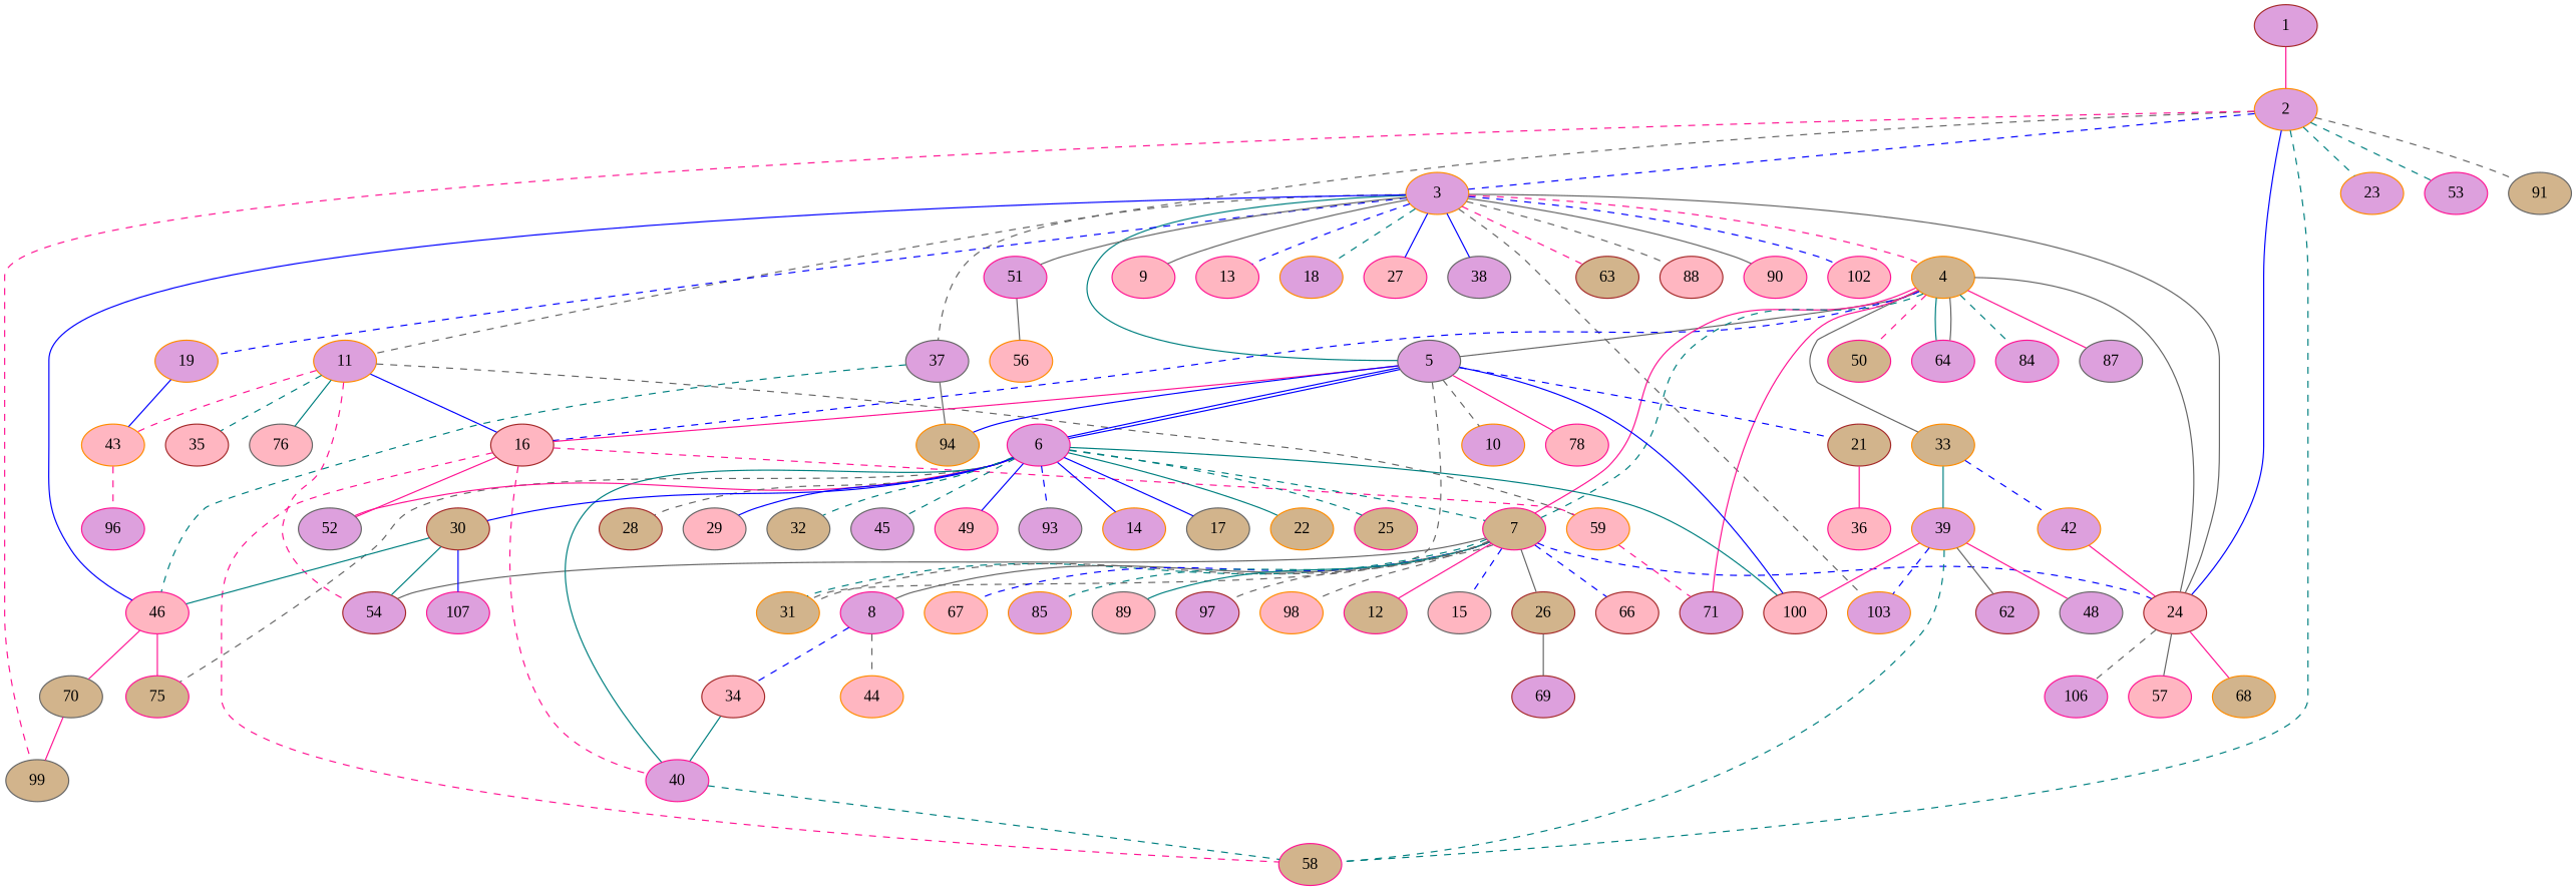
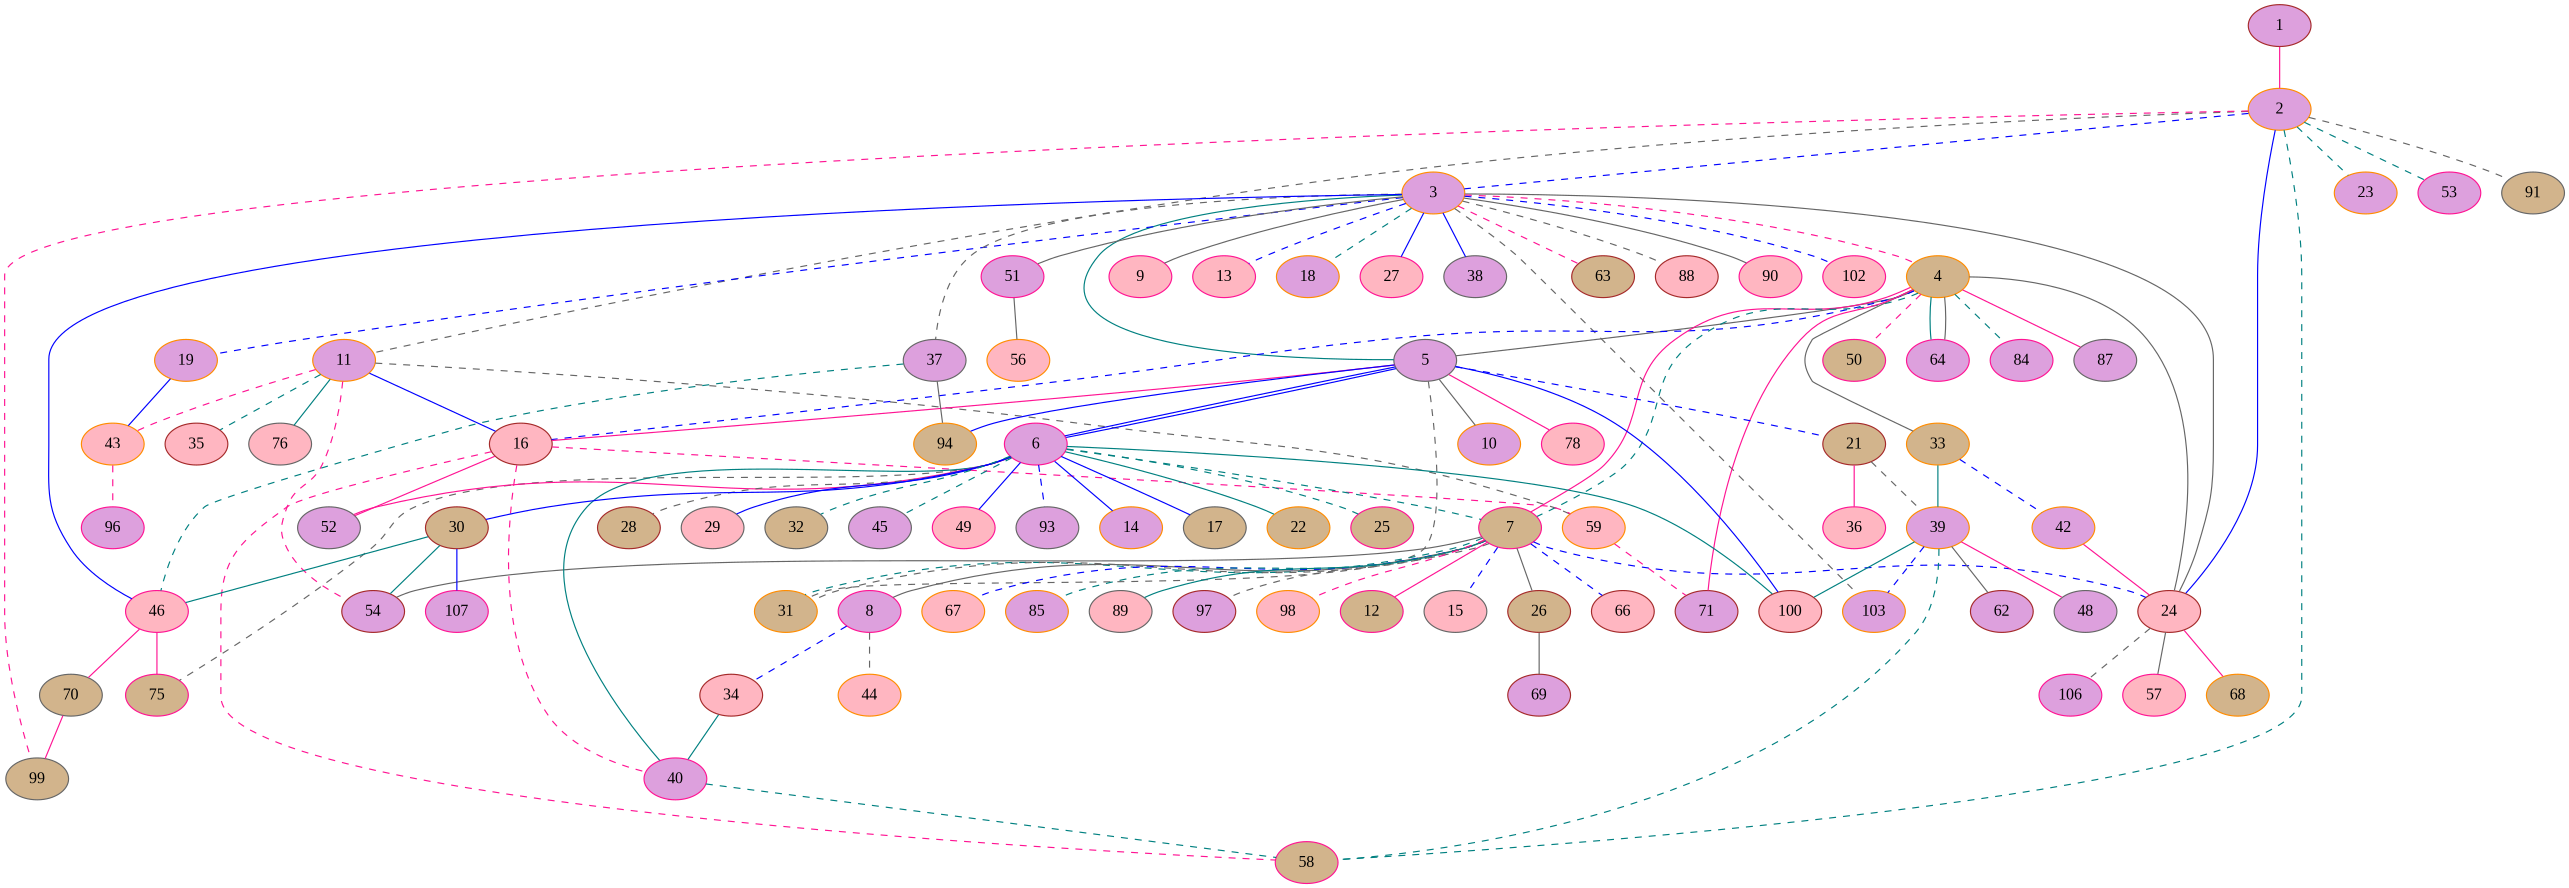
  graph {
    fontname="Liberation Serif"
    node [color=deeppink fillcolor=plum fontname="Liberation Serif" style=filled]
    edge [color=gray40 fontname="Liberation Serif" style=solid]
    2 [color=darkorange super="+80"]
    3 [color=darkorange super="+79"]
    11 [color=darkorange super="+74"]
    23 [color=darkorange]
    24 [color=brown fillcolor=lightpink super="+105"]
    53
    58 [fillcolor=tan]
    91 [color=gray40 fillcolor=tan]
    99 [color=gray40 fillcolor=tan]
    1 [color=brown]
    4 [color=darkorange fillcolor=tan super="+95"]
    5 [color=gray40 super="+55"]
    9 [fillcolor=lightpink]
    13 [fillcolor=lightpink]
    18 [color=darkorange]
    19 [color=darkorange]
    27 [fillcolor=lightpink]
    37 [color=gray40]
    38 [color=gray40]
    46 [fillcolor=lightpink super="+108"]
    51
    63 [color=brown fillcolor=tan]
    88 [color=brown fillcolor=lightpink]
    90 [fillcolor=lightpink]
    102 [fillcolor=lightpink]
    103 [color=darkorange]
    16 [color=brown fillcolor=lightpink super="+81"]
    54 [color=brown]
    35 [color=brown fillcolor=lightpink]
    43 [color=darkorange fillcolor=lightpink]
    59 [color=darkorange fillcolor=lightpink super="+60"]
    76 [color=gray40 fillcolor=lightpink]
    57 [fillcolor=lightpink super="+61"]
    68 [color=darkorange fillcolor=tan]
    106
    7 [fillcolor=tan super="+65"]
    33 [color=darkorange fillcolor=tan super="+82"]
    50 [fillcolor=tan]
    64
    71 [color=brown]
    84
    87 [color=gray40]
    6 [super="+73"]
    10 [color=darkorange]
    21 [color=brown fillcolor=tan]
    31 [color=darkorange fillcolor=tan]
    78 [fillcolor=lightpink]
    94 [color=darkorange fillcolor=tan]
    100 [color=brown fillcolor=lightpink]
    75 [fillcolor=tan super="+104"]
    70 [color=gray40 fillcolor=tan]
    56 [color=darkorange fillcolor=lightpink]
    8
    12 [fillcolor=tan]
    15 [color=gray40 fillcolor=lightpink]
    26 [color=brown fillcolor=tan super="+83"]
    66 [color=brown fillcolor=lightpink]
    67 [color=darkorange fillcolor=lightpink]
    85 [color=darkorange]
    89 [color=gray40 fillcolor=lightpink]
    97 [color=brown]
    98 [color=darkorange fillcolor=lightpink super="+101"]
    40 [super="+86"]
    52 [color=gray40]
    39 [color=darkorange super="+72"]
    42 [color=darkorange]
    14 [color=darkorange]
    17 [color=gray40 fillcolor=tan super="+20"]
    22 [color=darkorange fillcolor=tan super="+41"]
    25 [fillcolor=tan]
    28 [color=brown fillcolor=tan]
    29 [color=gray40 fillcolor=lightpink]
    30 [color=brown fillcolor=tan super="+77"]
    32 [color=gray40 fillcolor=tan]
    45 [color=gray40]
    49 [fillcolor=lightpink]
    93 [color=gray40]
    36 [fillcolor=lightpink]
    107
    34 [color=brown fillcolor=lightpink super="+92"]
    44 [color=darkorange fillcolor=lightpink]
    69 [color=brown]
    96
    48 [color=gray40]
    62 [color=brown]
    2 -- 3 [color=blue style=dashed]
    2 -- 11 [style=dashed]
    2 -- 23 [color=teal style=dashed]
    2 -- 24 [color=blue]
    2 -- 53 [color=teal style=dashed]
    2 -- 58 [color=teal style=dashed]
    2 -- 91 [style=dashed]
    2 -- 99 [color=deeppink style=dashed]
    3 -- 24
    3 -- 4 [color=deeppink style=dashed]
    3 -- 5 [color=teal]
    3 -- 9
    3 -- 13 [color=blue style=dashed]
    3 -- 18 [color=teal style=dashed]
    3 -- 19 [color=blue style=dashed]
    3 -- 27 [color=blue]
    3 -- 37 [style=dashed]
    3 -- 38 [color=blue]
    3 -- 46 [color=blue]
    3 -- 51
    3 -- 63 [color=deeppink style=dashed]
    3 -- 88 [style=dashed]
    3 -- 90
    3 -- 102 [color=blue style=dashed]
    3 -- 103 [style=dashed]
    11 -- 16 [color=blue]
    11 -- 54 [color=deeppink style=dashed]
    11 -- 35 [color=teal style=dashed]
    11 -- 43 [color=deeppink style=dashed]
    11 -- 59 [style=dashed]
    11 -- 76 [color=teal]
    24 -- 57
    24 -- 68 [color=deeppink]
    24 -- 106 [style=dashed]
    1 -- 2 [color=deeppink]
    4 -- 24
    4 -- 5
    4 -- 16 [color=blue style=dashed]
    4 -- 7 [color=deeppink]
    4 -- 7 [color=teal style=dashed]
    4 -- 33
    4 -- 50 [color=deeppink style=dashed]
    4 -- 64 [color=teal]
    4 -- 64
    4 -- 71 [color=deeppink]
    4 -- 84 [color=teal style=dashed]
    4 -- 87 [color=deeppink]
    5 -- 16 [color=deeppink]
    5 -- 6 [color=blue]
    5 -- 6 [color=blue]
-   5 -- 10 [style=dashed]
+   5 -- 10
    5 -- 21 [color=blue style=dashed]
    5 -- 31 [style=dashed]
    5 -- 78 [color=deeppink]
    5 -- 94 [color=blue]
    5 -- 100 [color=blue]
    19 -- 43 [color=blue]
    37 -- 46 [color=teal style=dashed]
    37 -- 94
    46 -- 75 [color=deeppink]
    46 -- 70 [color=deeppink]
    51 -- 56
    16 -- 58 [color=deeppink style=dashed]
    16 -- 59 [color=deeppink style=dashed]
    16 -- 40 [color=deeppink style=dashed]
    16 -- 52 [color=deeppink]
    43 -- 96 [color=deeppink style=dashed]
    59 -- 71 [color=deeppink style=dashed]
    7 -- 24 [color=blue style=dashed weight=2]
    7 -- 54
    7 -- 31 [color=teal style=dashed]
    7 -- 31 [style=dashed]
    7 -- 8
    7 -- 12 [color=deeppink]
    7 -- 15 [color=blue style=dashed]
    7 -- 26
    7 -- 66 [color=blue style=dashed]
    7 -- 67 [color=blue style=dashed]
    7 -- 85 [color=teal style=dashed]
    7 -- 89 [color=teal]
    7 -- 97 [style=dashed]
-   7 -- 98 [style=dashed]
+   7 -- 98 [color=deeppink style=dashed]
    33 -- 39 [color=teal]
    33 -- 42 [color=blue style=dashed]
    6 -- 7 [color=teal style=dashed]
    6 -- 100 [color=teal]
    6 -- 75 [style=dashed]
    6 -- 40 [color=teal]
    6 -- 52 [color=deeppink]
    6 -- 14 [color=blue]
    6 -- 17 [color=blue]
    6 -- 22 [color=teal]
    6 -- 25 [color=teal style=dashed]
    6 -- 28 [style=dashed]
    6 -- 29 [color=blue]
    6 -- 30 [color=blue]
    6 -- 32 [color=teal style=dashed]
    6 -- 45 [color=teal style=dashed]
    6 -- 49 [color=blue]
    6 -- 93 [color=blue style=dashed]
+   21 -- 39 [style=dashed]
    21 -- 36 [color=deeppink]
    70 -- 99 [color=deeppink]
    8 -- 34 [color=blue style=dashed]
    8 -- 44 [style=dashed]
    26 -- 69
    40 -- 58 [color=teal style=dashed]
    39 -- 58 [color=teal style=dashed]
    39 -- 103 [color=blue style=dashed]
-   39 -- 100 [color=deeppink]
+   39 -- 100 [color=teal]
    39 -- 48 [color=deeppink]
    39 -- 62
    42 -- 24 [color=deeppink]
    30 -- 46 [color=teal]
    30 -- 54 [color=teal]
    30 -- 107 [color=blue]
    34 -- 40 [color=teal]
  }
